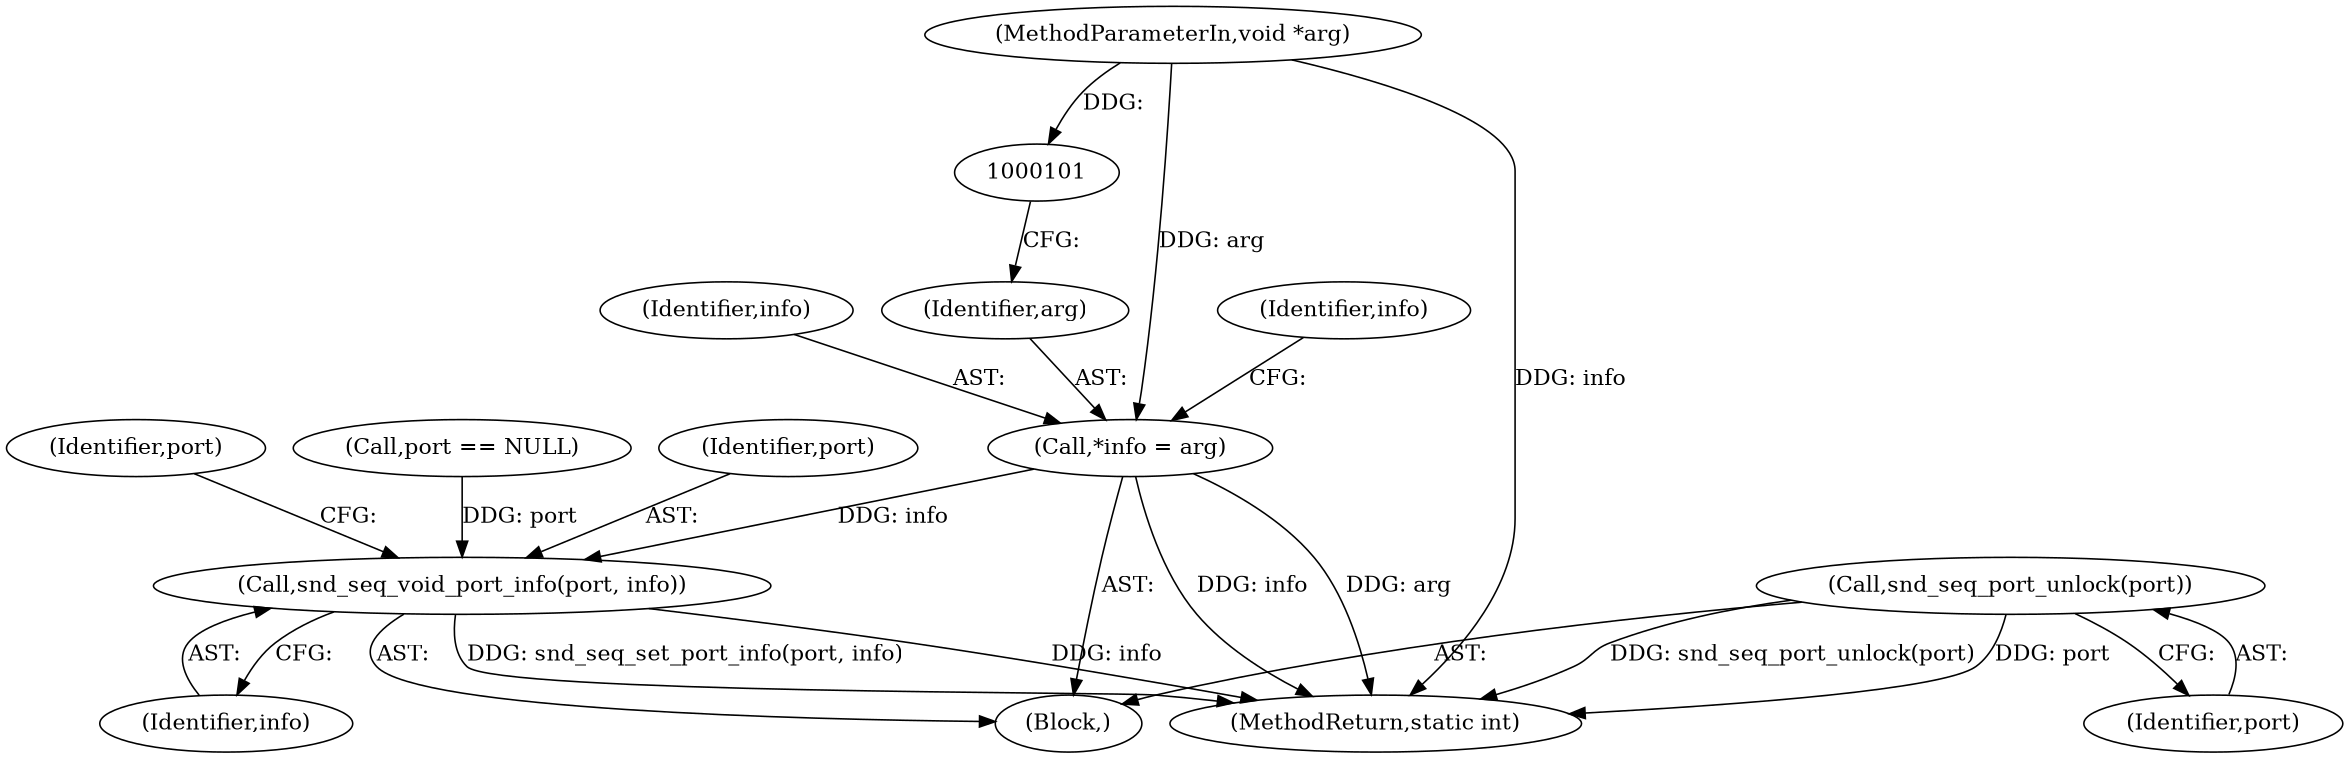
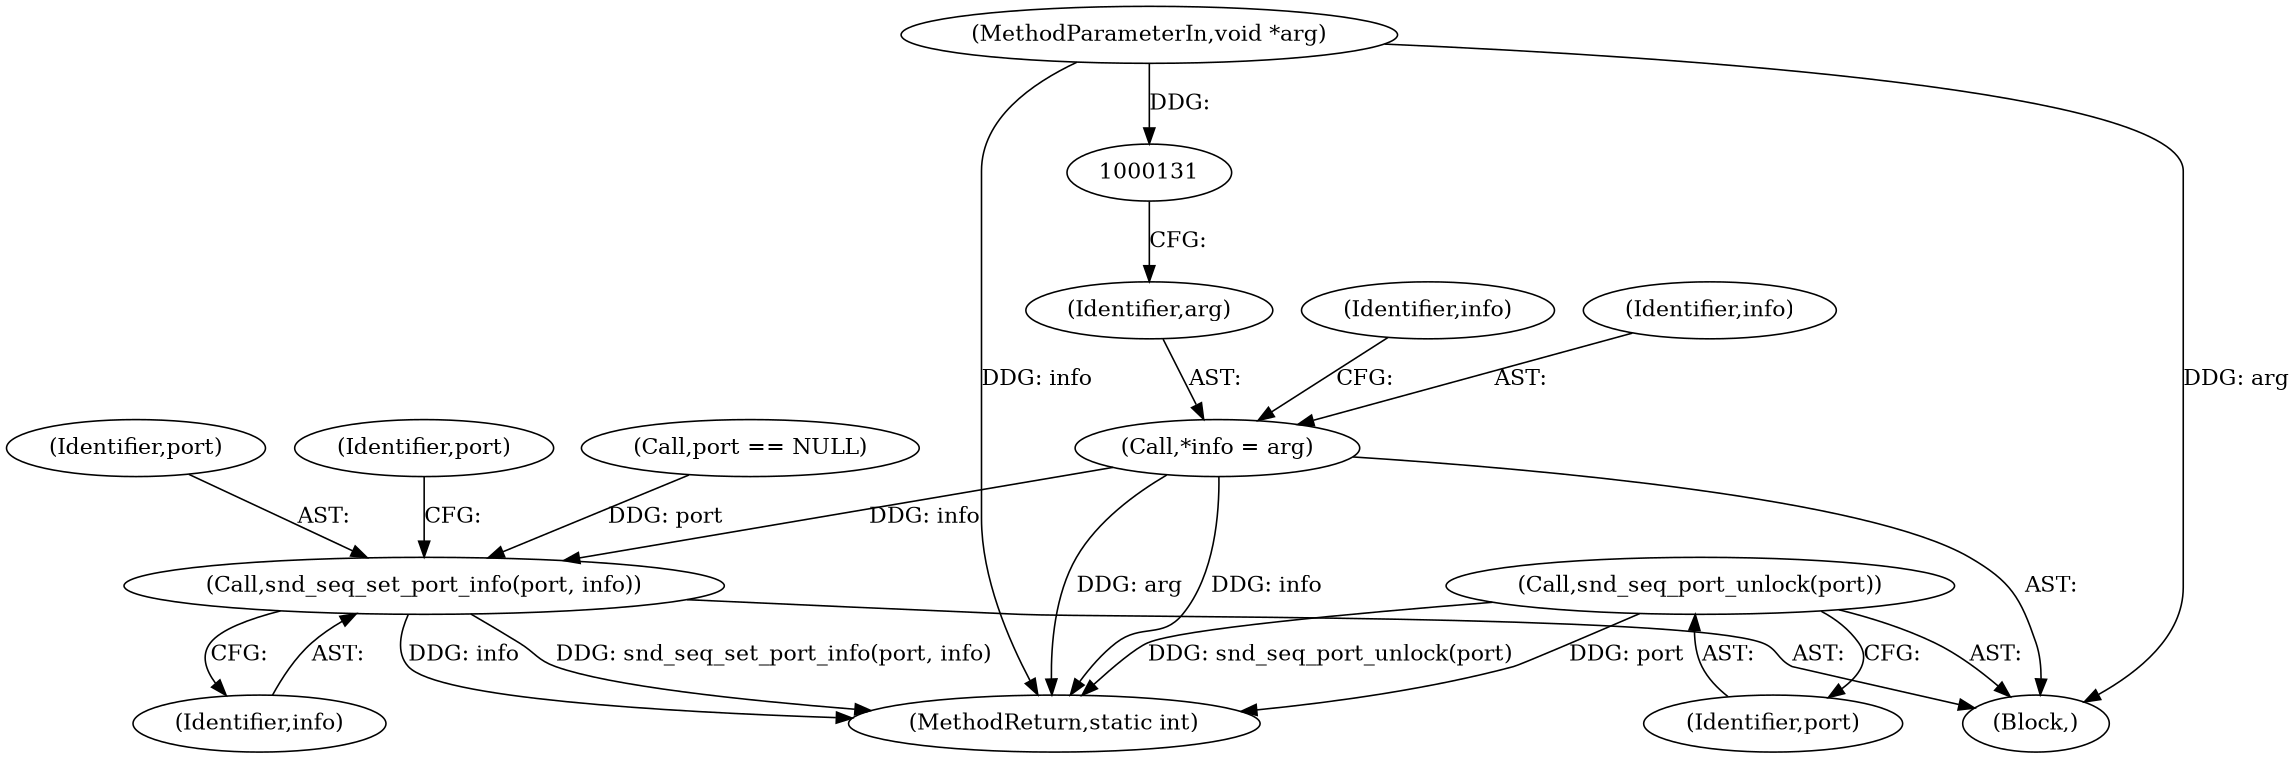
  digraph {
    n1 [label="(Call,*info = arg)"]
-   n2 [label="(Call,snd_seq_void_port_info(port, info))"]
+   n2 [label="(Call,snd_seq_set_port_info(port, info))"]
    n3 [label="(MethodReturn,static int)"]
    n4 [label="(Block,)"]
    n5 [label="(Identifier,info)"]
    n6 [label="(Identifier,arg)"]
    n7 [label="(MethodParameterIn,void *arg)"]
-   1000101
+   1000101 [label=1000131]
    n9 [label="(Call,snd_seq_port_unlock(port))"]
    n10 [label="(Identifier,port)"]
    n11 [label="(Identifier,port)"]
    n12 [label="(Identifier,info)"]
    n13 [label="(Identifier,port)"]
    n14 [label="(Call,port == NULL)"]
    n15 [label="(Identifier,info)"]
    n1 -> n2 [label="DDG: info"]
    n1 -> n3 [label="DDG: arg"]
    n1 -> n3 [label="DDG: info"]
    n1 -> n4 [label="AST: "]
    n2 -> n3 [label="DDG: info"]
    n2 -> n3 [label="DDG: snd_seq_set_port_info(port, info)"]
    n2 -> n4 [label="AST: "]
    n2 -> n5 [label="CFG: "]
    n5 -> n2 [label="AST: "]
    n6 -> n1 [label="AST: "]
-   n7 -> n1 [label="DDG: arg"]
+   n7 -> n4 [label="DDG: arg"]
    n7 -> n3 [label="DDG: info"]
    n7 -> 1000101 [label="DDG: "]
    1000101 -> n6 [label="CFG: "]
    n9 -> n3 [label="DDG: snd_seq_port_unlock(port)"]
    n9 -> n3 [label="DDG: port"]
    n9 -> n4 [label="AST: "]
    n9 -> n10 [label="CFG: "]
    n10 -> n9 [label="AST: "]
    n11 -> n2 [label="AST: "]
    n12 -> n1 [label="CFG: "]
    n13 -> n2 [label="CFG: "]
    n14 -> n2 [label="DDG: port"]
    n15 -> n1 [label="AST: "]
  }
